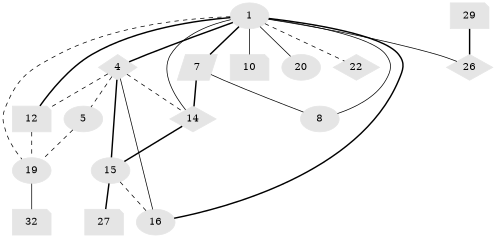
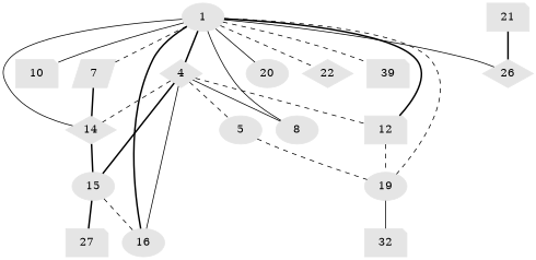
  graph {
    node [color=gray90 shape=ellipse style=filled]
    edge [style=bold weight=1.0]
    1
    4 [shape=diamond]
    7 [shape=parallelogram]
    8
    10 [shape=note]
    12 [shape=note]
    14 [shape=diamond]
    16
    19
    20
    22 [shape=diamond]
    26 [shape=diamond]
+   39 [shape=note]
    5
    15
    32 [shape=note]
    27 [shape=note]
-   21 [shape=note label=29]
+   21 [shape=note]
    1 -- 4 [weight=3.0]
-   1 -- 7
+   1 -- 7 [style=dashed]
    1 -- 8 [style=solid]
    1 -- 10 [style=solid weight=4.0]
    1 -- 12
    1 -- 14 [style=solid weight=2.0]
    1 -- 16
    1 -- 19 [style=dashed]
    1 -- 20 [style=solid]
    1 -- 22 [style=dashed weight=2.0]
    1 -- 26 [style=solid weight=2.0]
-   7 -- 8 [style=solid]
+   1 -- 39 [style=dashed weight=3.0]
+   4 -- 8 [style=solid]
    4 -- 12 [style=dashed]
    4 -- 14 [style=dashed weight=2.0]
    4 -- 16 [style=solid]
    4 -- 5 [style=dashed]
    4 -- 15
    7 -- 14
    12 -- 19 [style=dashed]
    14 -- 15
    19 -- 32 [style=solid]
    5 -- 19 [style=dashed]
    15 -- 16 [style=dashed]
    15 -- 27
    21 -- 26
  }
